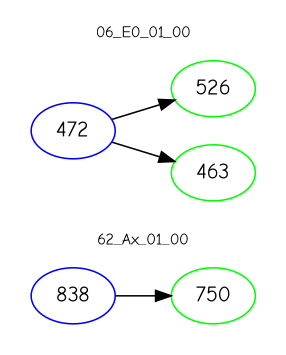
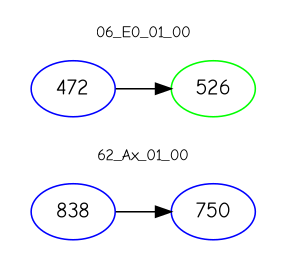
  digraph {
    fontname="Comic Neue"
    rankdir=LR
    node [color=green fontname="Comic Neue"]
    edge [color=black fontname="Comic Neue"]
    n1 [color=blue label=838]
-   n2 [label=750]
+   n2 [color=blue label=750]
    n3 [color=blue label=472]
-   n4 [label=463]
    n5 [label=526]
    subgraph cluster_1 {
      color=white
      fontsize=10
      label="62_Ax_01_00"
      n1
      n2
    }
    subgraph cluster_2 {
      color=white
      fontsize=10
      label="06_E0_01_00"
      n3
-     n4
      n5
    }
    n1 -> n2
-   n3 -> n4
    n3 -> n5
  }
